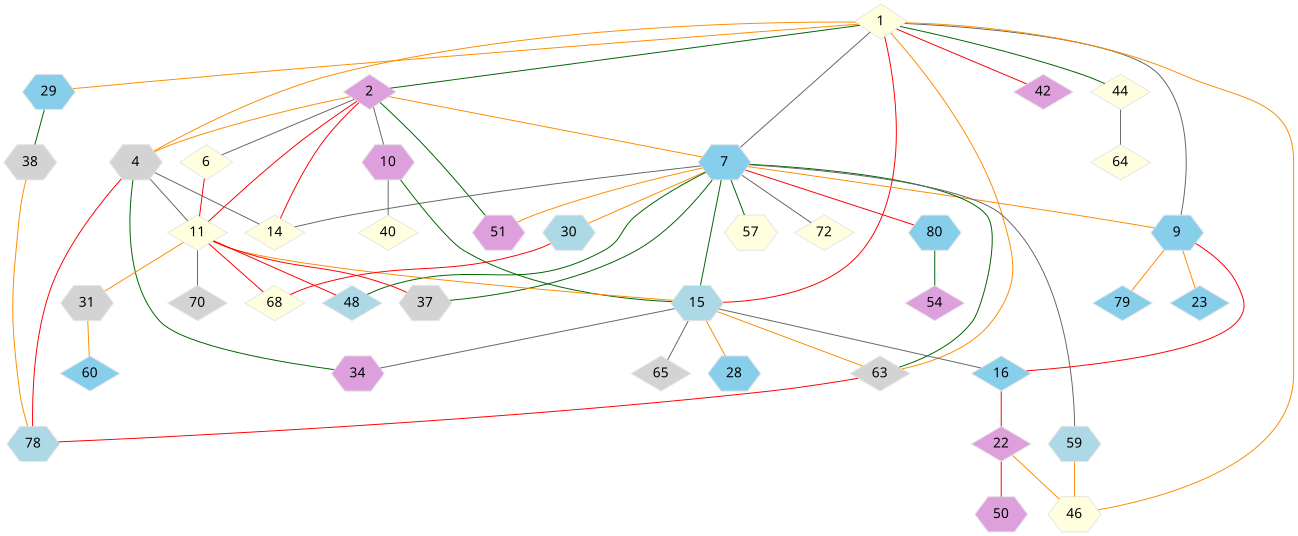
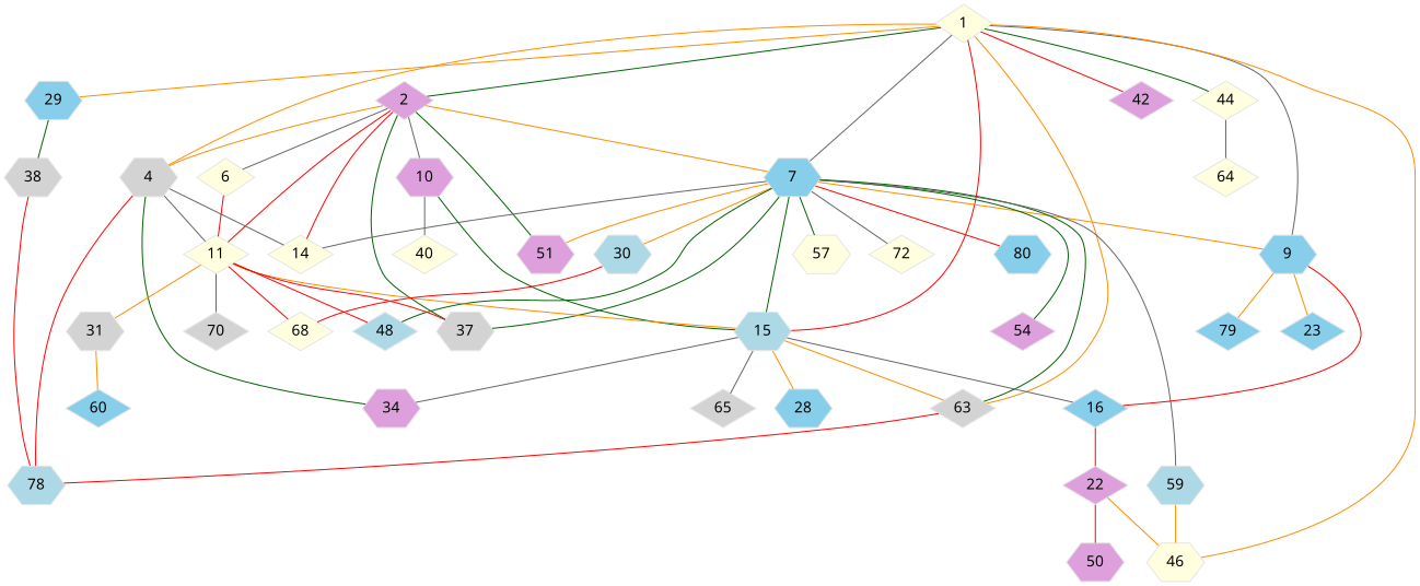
  graph {
    fontname="Noto Sans"
    node [color=gray90 fillcolor=lightyellow fontname="Noto Sans" shape=diamond style=filled]
    edge [color=darkorange fontname="Noto Sans"]
    1 [super="+66+5"]
    2 [fillcolor=plum super="+3+18"]
    4 [fillcolor=lightgrey shape=hexagon]
    7 [fillcolor=skyblue shape=hexagon super="+20+8"]
    9 [fillcolor=skyblue shape=hexagon]
    15 [fillcolor=lightblue shape=hexagon super="+33+17"]
    29 [fillcolor=skyblue shape=hexagon super="+81"]
    42 [fillcolor=plum]
    44
    46 [shape=hexagon super="+53"]
    63 [fillcolor=lightgrey]
    6 [super="+43"]
    10 [fillcolor=plum shape=hexagon super="+36+13"]
    11 [super="+32+19+21"]
    14
    37 [fillcolor=lightgrey shape=hexagon]
    51 [fillcolor=plum shape=hexagon]
    34 [fillcolor=plum shape=hexagon]
    78 [fillcolor=lightblue shape=hexagon super="+82"]
    30 [fillcolor=lightblue shape=hexagon]
    48 [fillcolor=lightblue]
    54 [fillcolor=plum]
    57 [shape=hexagon]
    59 [fillcolor=lightblue shape=hexagon]
    72
    80 [fillcolor=skyblue shape=hexagon]
    16 [fillcolor=skyblue super="+35"]
    23 [fillcolor=skyblue]
    79 [fillcolor=skyblue]
    28 [fillcolor=skyblue shape=hexagon]
    65 [fillcolor=lightgrey]
    38 [fillcolor=lightgrey shape=hexagon]
    64
    40
    31 [fillcolor=lightgrey shape=hexagon]
    68
    70 [fillcolor=lightgrey]
    22 [fillcolor=plum super="+74+49"]
    60 [fillcolor=skyblue super="+73+76"]
    50 [fillcolor=plum shape=hexagon]
    1 -- 2 [color=darkgreen]
    1 -- 4
    1 -- 7 [color=gray40]
    1 -- 9 [color=gray40]
    1 -- 15 [color=red weight=2]
    1 -- 29
    1 -- 42 [color=red]
    1 -- 44 [color=darkgreen]
    1 -- 46
    1 -- 63
    2 -- 4
    2 -- 7
    2 -- 6 [color=gray40]
    2 -- 10 [color=gray40 weight=2]
    2 -- 11 [color=red]
    2 -- 14 [color=red]
+   2 -- 37 [color=darkgreen]
    2 -- 51 [color=darkgreen]
    4 -- 11 [color=gray40]
    4 -- 14 [color=gray40]
    4 -- 34 [color=darkgreen]
    4 -- 78 [color=red]
    7 -- 9
    7 -- 15 [color=darkgreen]
    7 -- 63 [color=darkgreen]
    7 -- 14 [color=gray40]
    7 -- 37 [color=darkgreen]
    7 -- 51
    7 -- 30 [weight=2]
    7 -- 48 [color=darkgreen]
-   80 -- 54 [color=darkgreen]
+   7 -- 54 [color=darkgreen]
    7 -- 57 [color=darkgreen]
    7 -- 59 [color=gray40]
    7 -- 72 [color=gray40]
    7 -- 80 [color=red]
    9 -- 16 [color=red]
    9 -- 23
    9 -- 79
    15 -- 63
    15 -- 34 [color=gray40]
    15 -- 16 [color=gray40]
    15 -- 28
    15 -- 65 [color=gray40]
    29 -- 38 [color=darkgreen]
    44 -- 64 [color=gray40]
    63 -- 78 [color=red]
    6 -- 11 [color=red]
    10 -- 15 [color=darkgreen]
    10 -- 40 [color=gray40]
    11 -- 15 [weight=2]
    11 -- 37 [color=red]
    11 -- 48 [color=red]
    11 -- 31
    11 -- 68 [color=red]
    11 -- 70 [color=gray40]
    30 -- 68 [color=red]
    59 -- 46
    16 -- 22 [color=red]
-   38 -- 78
+   38 -- 78 [color=red]
    31 -- 60
    22 -- 46
    22 -- 50 [color=red]
  }
